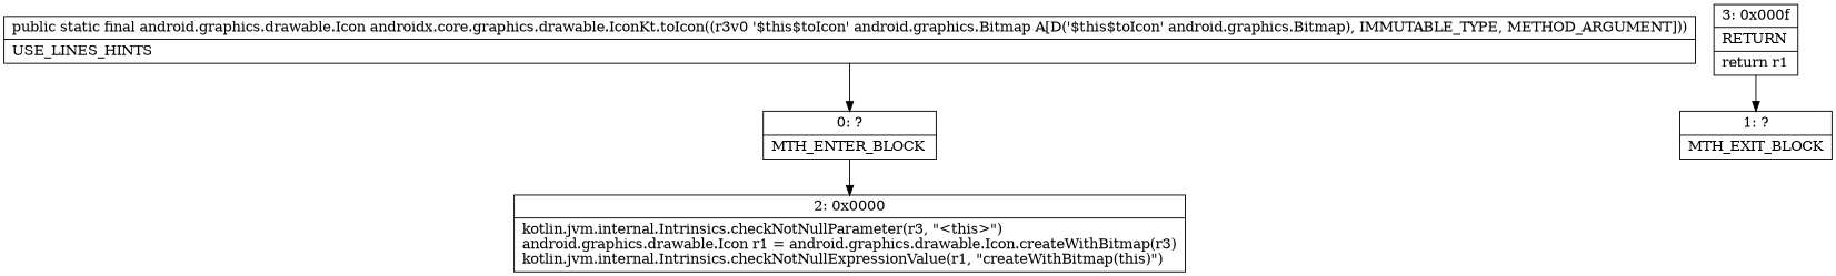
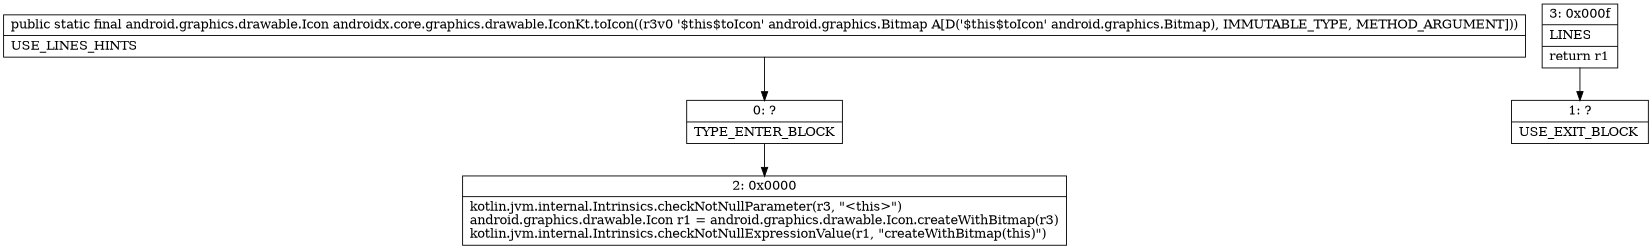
  digraph {
    node [shape=record]
-   n1 [label="{0\:\ ?|MTH_ENTER_BLOCK\l}"]
+   n1 [label="{0\:\ ?|TYPE_ENTER_BLOCK\l}"]
    n2 [label="{2\:\ 0x0000|kotlin.jvm.internal.Intrinsics.checkNotNullParameter(r3, \"\<this\>\")\landroid.graphics.drawable.Icon r1 = android.graphics.drawable.Icon.createWithBitmap(r3)\lkotlin.jvm.internal.Intrinsics.checkNotNullExpressionValue(r1, \"createWithBitmap(this)\")\l}"]
-   n3 [label="{3\:\ 0x000f|RETURN\l|return r1\l}"]
-   n4 [label="{1\:\ ?|MTH_EXIT_BLOCK\l}"]
+   n3 [label="{3\:\ 0x000f|LINES\l|return r1\l}"]
+   n4 [label="{1\:\ ?|USE_EXIT_BLOCK\l}"]
    n5 [label="{public static final android.graphics.drawable.Icon androidx.core.graphics.drawable.IconKt.toIcon((r3v0 '$this$toIcon' android.graphics.Bitmap A[D('$this$toIcon' android.graphics.Bitmap), IMMUTABLE_TYPE, METHOD_ARGUMENT]))  | USE_LINES_HINTS\l}"]
    n1 -> n2
    n3 -> n4
    n5 -> n1
  }
